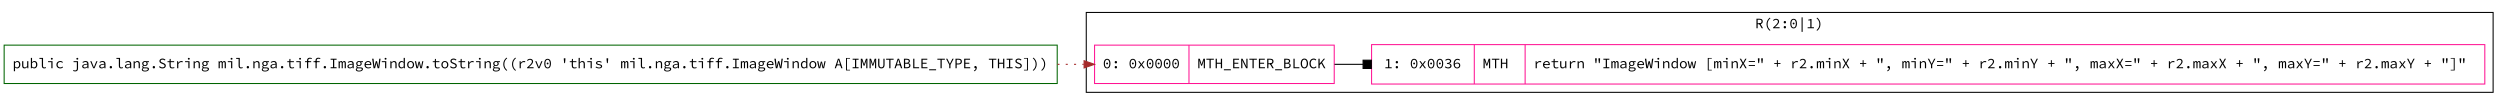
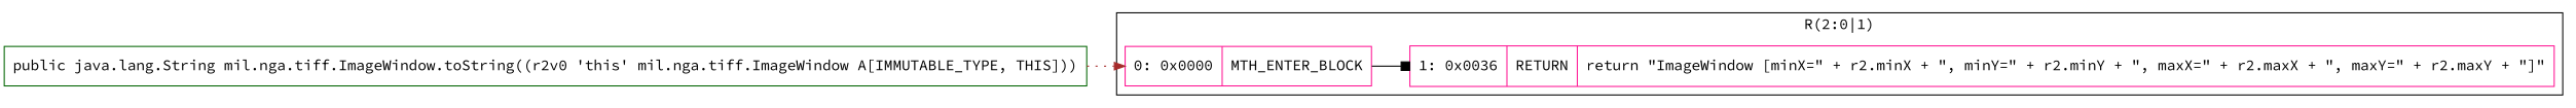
  digraph {
    rankdir=LR
    fontname="Source Code Pro"
    node [color=deeppink shape=record fontname="Source Code Pro"]
    edge [fontname="Source Code Pro"]
    n1 [label="{0\:\ 0x0000|MTH_ENTER_BLOCK\l}"]
-   n2 [label="{1\:\ 0x0036|MTH\l|return \"ImageWindow [minX=\" + r2.minX + \", minY=\" + r2.minY + \", maxX=\" + r2.maxX + \", maxY=\" + r2.maxY + \"]\"\l}"]
+   n2 [label="{1\:\ 0x0036|RETURN\l|return \"ImageWindow [minX=\" + r2.minX + \", minY=\" + r2.minY + \", maxX=\" + r2.maxX + \", maxY=\" + r2.maxY + \"]\"\l}"]
    n3 [label="{public java.lang.String mil.nga.tiff.ImageWindow.toString((r2v0 'this' mil.nga.tiff.ImageWindow A[IMMUTABLE_TYPE, THIS])) }" color=darkgreen]
    subgraph cluster_1 {
      label="R(2:0|1)"
      n1
      n2
    }
    n1 -> n2 [color=black style=solid arrowhead=box]
    n3 -> n1 [color=brown style=dotted arrowhead=normal]
  }
